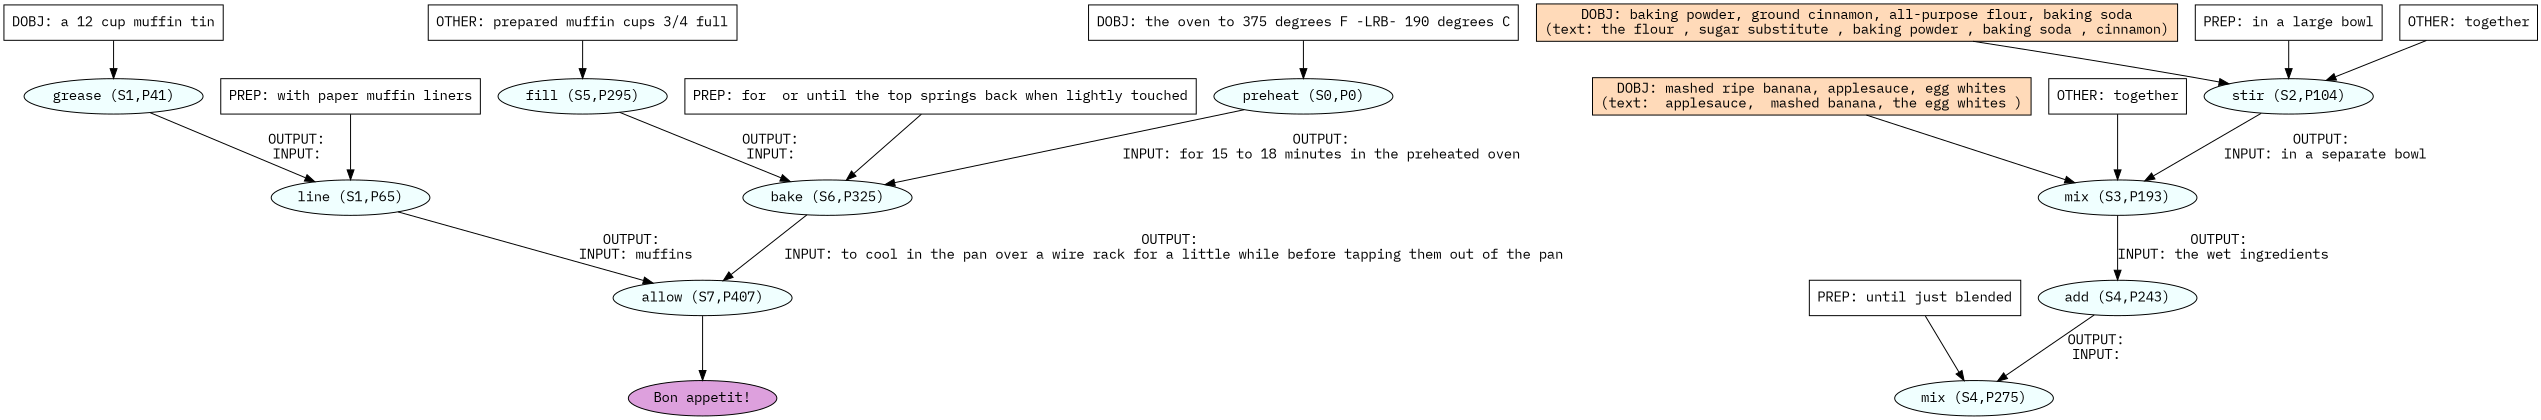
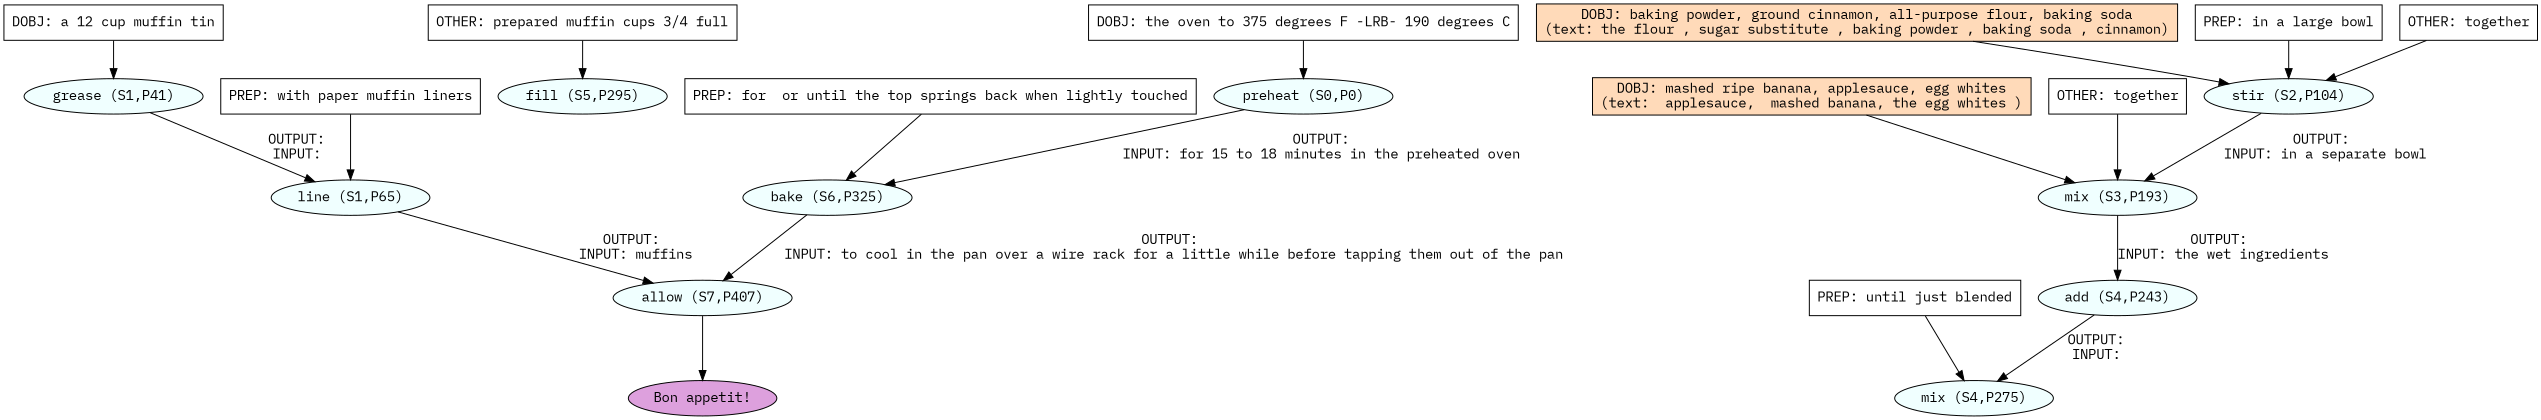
  digraph {
    fontname="IBM Plex Mono"
    node [fillcolor=azure fontname="IBM Plex Mono" shape=oval style=filled]
    edge [fontname="IBM Plex Mono"]
    n1 [label="preheat (S0,P0)"]
    n2 [label="bake (S6,P325)"]
    n3 [label="allow (S7,P407)"]
    n4 [label="grease (S1,P41)"]
    n5 [label="line (S1,P65)"]
    n6 [fillcolor=plum label="Bon appetit!"]
    n7 [label="stir (S2,P104)"]
    n8 [label="mix (S3,P193)"]
    n9 [label="add (S4,P243)"]
    n10 [label="mix (S4,P275)"]
    n11 [label="fill (S5,P295)"]
    n12 [fillcolor=white label="DOBJ: a 12 cup muffin tin" shape=box]
    n13 [fillcolor=white label="DOBJ: the oven to 375 degrees F -LRB- 190 degrees C" shape=box]
    n14 [fillcolor=peachpuff label="DOBJ: baking powder, ground cinnamon, all-purpose flour, baking soda\n(text: the flour , sugar substitute , baking powder , baking soda , cinnamon)" shape=box]
    n15 [fillcolor=white label="PREP: in a large bowl" shape=box]
    n16 [fillcolor=white label="OTHER: together" shape=box]
    n17 [fillcolor=white label="PREP: with paper muffin liners" shape=box]
    n18 [fillcolor=peachpuff label="DOBJ: mashed ripe banana, applesauce, egg whites\n(text:  applesauce,  mashed banana, the egg whites )" shape=box]
    n19 [fillcolor=white label="OTHER: together" shape=box]
    n20 [fillcolor=white label="PREP: until just blended" shape=box]
    n21 [fillcolor=white label="OTHER: prepared muffin cups 3/4 full" shape=box]
    n22 [fillcolor=white label="PREP: for  or until the top springs back when lightly touched" shape=box]
    n1 -> n2 [label="OUTPUT: \nINPUT: for 15 to 18 minutes in the preheated oven "]
    n2 -> n3 [label="OUTPUT: \nINPUT: to cool in the pan over a wire rack for a little while before tapping them out of the pan"]
    n3 -> n6
    n4 -> n5 [label="OUTPUT: \nINPUT: "]
    n5 -> n3 [label="OUTPUT: \nINPUT: muffins"]
    n7 -> n8 [label="OUTPUT: \nINPUT: in a separate bowl"]
    n8 -> n9 [label="OUTPUT: \nINPUT: the wet ingredients"]
    n9 -> n10 [label="OUTPUT: \nINPUT: "]
-   n11 -> n2 [label="OUTPUT: \nINPUT: "]
    n12 -> n4
    n13 -> n1
    n14 -> n7
    n15 -> n7
    n16 -> n7
    n17 -> n5
    n18 -> n8
    n19 -> n8
    n20 -> n10
    n21 -> n11
    n22 -> n2
  }
